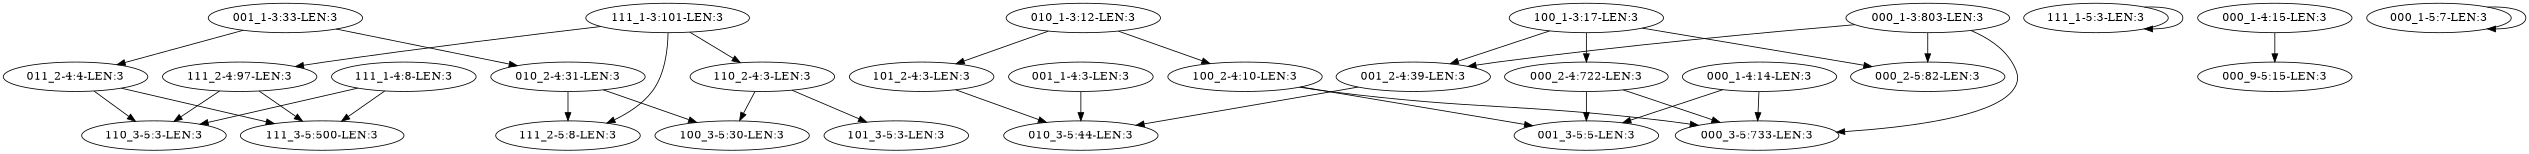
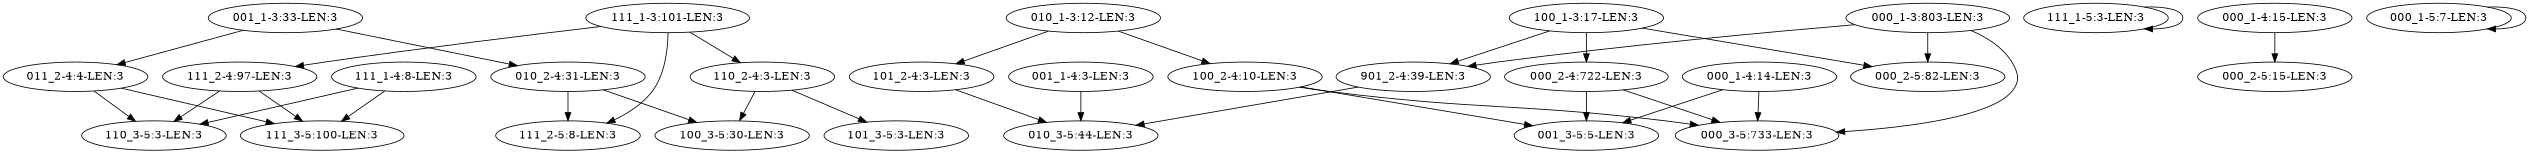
  digraph {
    "111_1-4:8-LEN:3"
    "110_3-5:3-LEN:3"
-   "111_3-5:100-LEN:3" [label="111_3-5:500-LEN:3"]
+   "111_3-5:100-LEN:3"
    "011_2-4:4-LEN:3"
-   "001_2-4:39-LEN:3"
+   "001_2-4:39-LEN:3" [label="901_2-4:39-LEN:3"]
    "010_3-5:44-LEN:3"
    "100_2-4:10-LEN:3"
    "000_3-5:733-LEN:3"
    "001_3-5:5-LEN:3"
    "111_1-5:3-LEN:3"
    "001_1-3:33-LEN:3"
    "010_2-4:31-LEN:3"
    "100_3-5:30-LEN:3"
    "111_2-5:8-LEN:3"
    "000_1-4:15-LEN:3"
-   "000_2-5:15-LEN:3" [label="000_9-5:15-LEN:3"]
+   "000_2-5:15-LEN:3"
    "001_1-4:3-LEN:3"
    "000_2-4:722-LEN:3"
    "000_1-5:7-LEN:3"
    "000_1-3:803-LEN:3"
    "000_2-5:82-LEN:3"
    "110_2-4:3-LEN:3"
    "101_3-5:3-LEN:3"
    "000_1-4:14-LEN:3"
    "101_2-4:3-LEN:3"
    "111_1-3:101-LEN:3"
    "111_2-4:97-LEN:3"
    "100_1-3:17-LEN:3"
    "010_1-3:12-LEN:3"
    "111_1-4:8-LEN:3" -> "110_3-5:3-LEN:3"
    "111_1-4:8-LEN:3" -> "111_3-5:100-LEN:3"
    "011_2-4:4-LEN:3" -> "110_3-5:3-LEN:3"
    "011_2-4:4-LEN:3" -> "111_3-5:100-LEN:3"
    "001_2-4:39-LEN:3" -> "010_3-5:44-LEN:3"
    "100_2-4:10-LEN:3" -> "000_3-5:733-LEN:3"
    "100_2-4:10-LEN:3" -> "001_3-5:5-LEN:3"
    "111_1-5:3-LEN:3" -> "111_1-5:3-LEN:3"
    "001_1-3:33-LEN:3" -> "011_2-4:4-LEN:3"
    "001_1-3:33-LEN:3" -> "010_2-4:31-LEN:3"
    "010_2-4:31-LEN:3" -> "100_3-5:30-LEN:3"
    "010_2-4:31-LEN:3" -> "111_2-5:8-LEN:3"
    "000_1-4:15-LEN:3" -> "000_2-5:15-LEN:3"
    "001_1-4:3-LEN:3" -> "010_3-5:44-LEN:3"
    "000_2-4:722-LEN:3" -> "000_3-5:733-LEN:3"
    "000_2-4:722-LEN:3" -> "001_3-5:5-LEN:3"
    "000_1-5:7-LEN:3" -> "000_1-5:7-LEN:3"
    "000_1-3:803-LEN:3" -> "001_2-4:39-LEN:3"
    "000_1-3:803-LEN:3" -> "000_3-5:733-LEN:3"
    "000_1-3:803-LEN:3" -> "000_2-5:82-LEN:3"
    "110_2-4:3-LEN:3" -> "100_3-5:30-LEN:3"
    "110_2-4:3-LEN:3" -> "101_3-5:3-LEN:3"
    "000_1-4:14-LEN:3" -> "000_3-5:733-LEN:3"
    "000_1-4:14-LEN:3" -> "001_3-5:5-LEN:3"
    "101_2-4:3-LEN:3" -> "010_3-5:44-LEN:3"
    "111_1-3:101-LEN:3" -> "111_2-5:8-LEN:3"
    "111_1-3:101-LEN:3" -> "110_2-4:3-LEN:3"
    "111_1-3:101-LEN:3" -> "111_2-4:97-LEN:3"
    "111_2-4:97-LEN:3" -> "110_3-5:3-LEN:3"
    "111_2-4:97-LEN:3" -> "111_3-5:100-LEN:3"
    "100_1-3:17-LEN:3" -> "001_2-4:39-LEN:3"
    "100_1-3:17-LEN:3" -> "000_2-4:722-LEN:3"
    "100_1-3:17-LEN:3" -> "000_2-5:82-LEN:3"
    "010_1-3:12-LEN:3" -> "100_2-4:10-LEN:3"
    "010_1-3:12-LEN:3" -> "101_2-4:3-LEN:3"
  }
